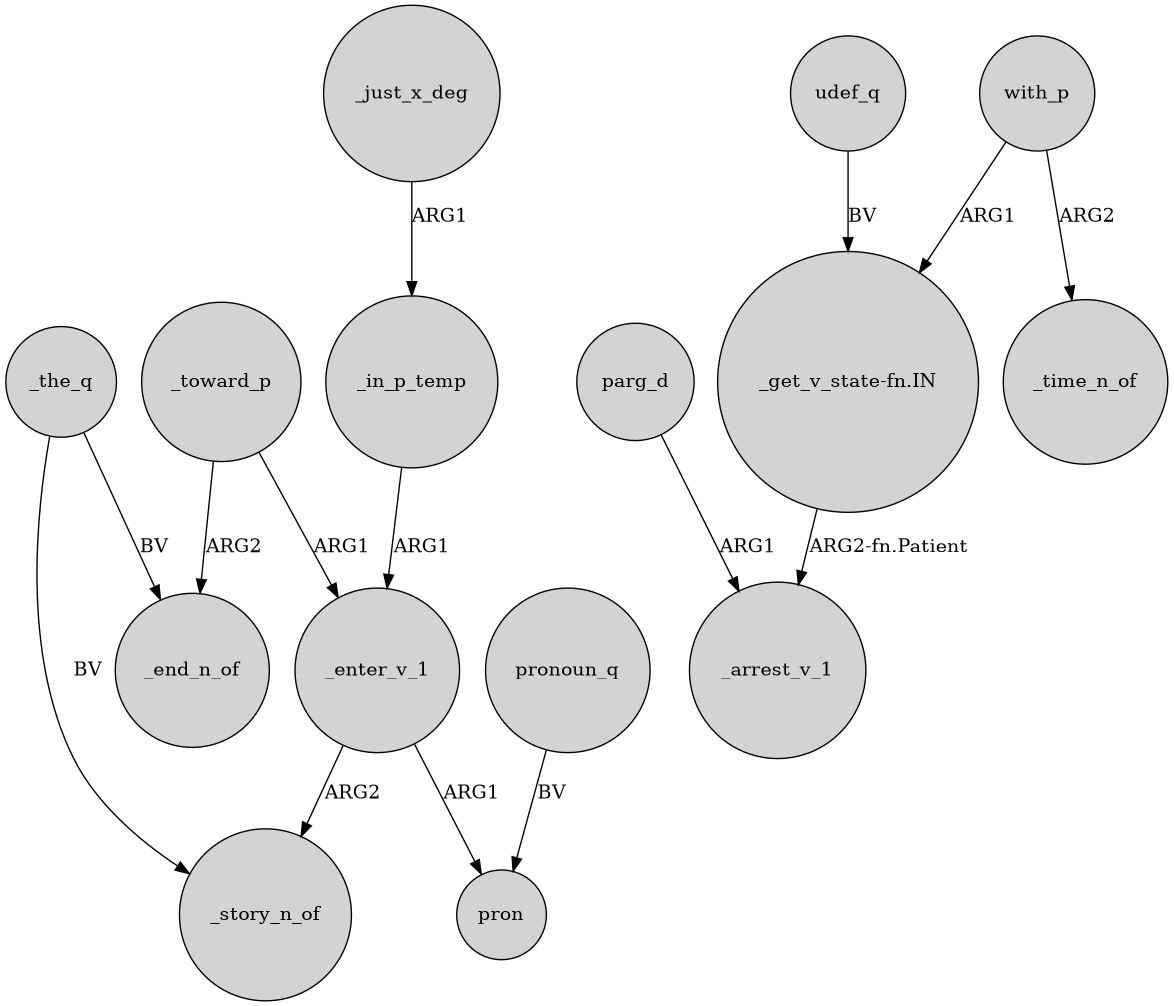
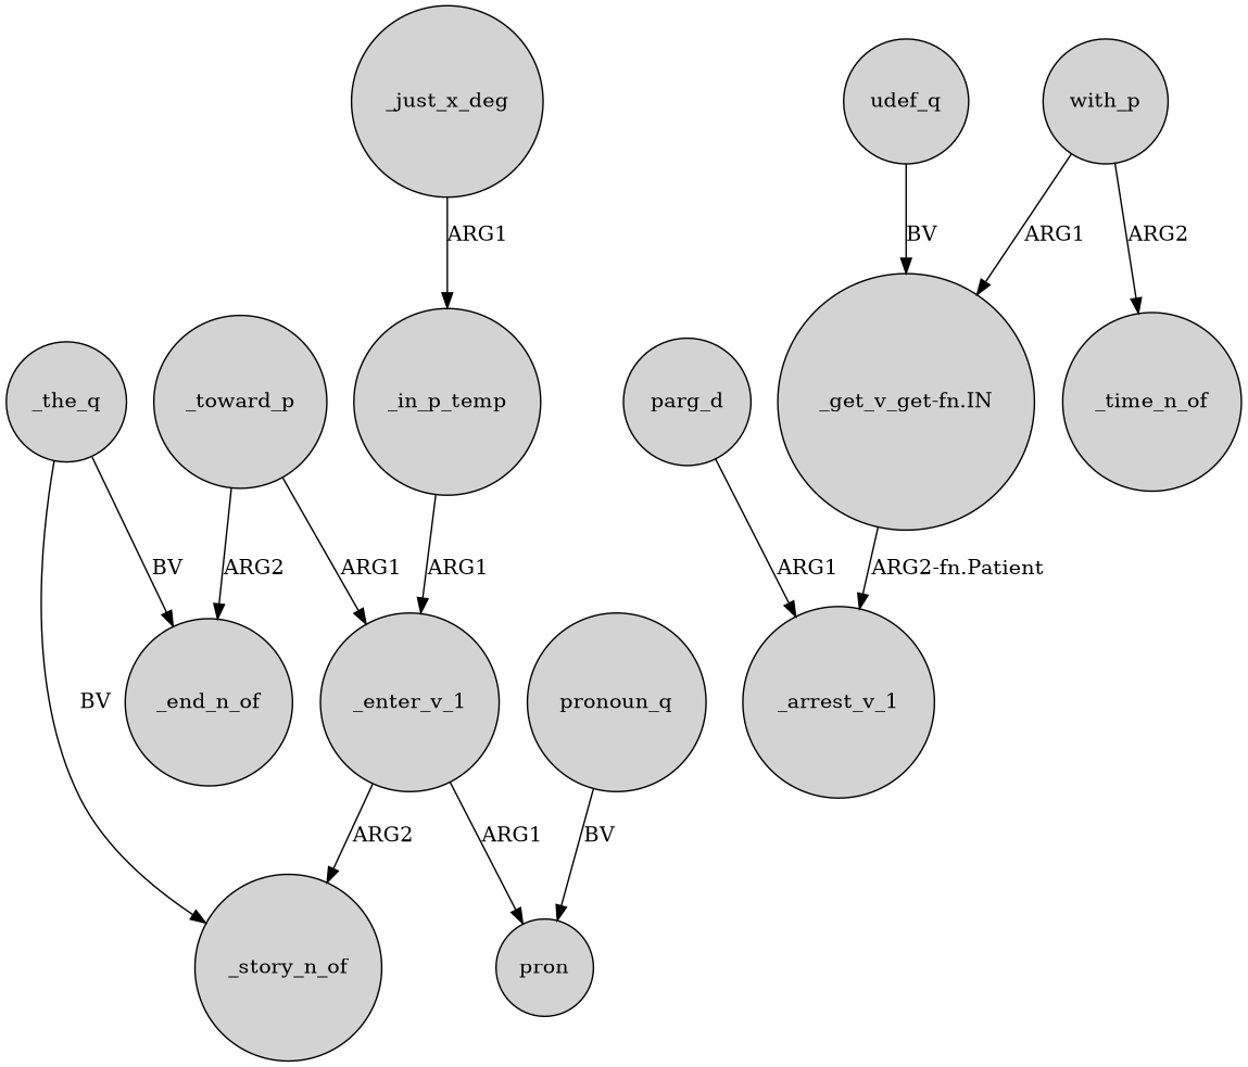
  digraph {
    node [shape=circle style=filled]
    _enter_v_1
    _story_n_of
    pron
    _toward_p
    _end_n_of
    _just_x_deg
    _in_p_temp
-   "_get_v_state-fn.IN"
+   "_get_v_state-fn.IN" [label="_get_v_get-fn.IN"]
    _arrest_v_1
    udef_q
    _the_q
    parg_d
    with_p
    _time_n_of
    pronoun_q
    _enter_v_1 -> _story_n_of [label=ARG2]
    _enter_v_1 -> pron [label=ARG1]
    _toward_p -> _enter_v_1 [label=ARG1]
    _toward_p -> _end_n_of [label=ARG2]
    _just_x_deg -> _in_p_temp [label=ARG1]
    _in_p_temp -> _enter_v_1 [label=ARG1]
    "_get_v_state-fn.IN" -> _arrest_v_1 [label="ARG2-fn.Patient"]
    udef_q -> "_get_v_state-fn.IN" [label=BV]
    _the_q -> _story_n_of [label=BV]
    _the_q -> _end_n_of [label=BV]
    parg_d -> _arrest_v_1 [label=ARG1]
    with_p -> "_get_v_state-fn.IN" [label=ARG1]
    with_p -> _time_n_of [label=ARG2]
    pronoun_q -> pron [label=BV]
  }
